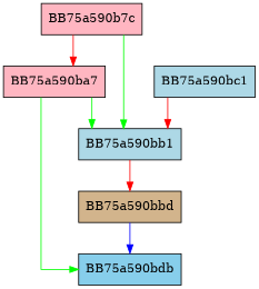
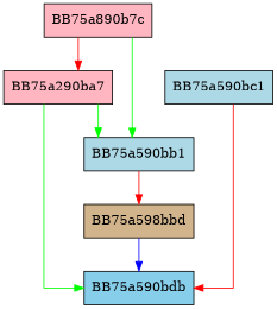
  digraph {
    fontname="DejaVu Serif"
    splines=ortho
    node [fillcolor=lightpink fontname="DejaVu Serif" shape=box style=filled]
    edge [color=red fontname="DejaVu Serif"]
-   BB75a590b7c
-   BB75a590ba7
+   BB75a590b7c [label=BB75a890b7c]
+   BB75a590ba7 [label=BB75a290ba7]
    BB75a590bb1 [fillcolor=lightblue]
    BB75a590bc1 [fillcolor=lightblue]
    BB75a590bdb [fillcolor=skyblue]
-   BB75a590bbd [fillcolor=tan]
+   BB75a590bbd [fillcolor=tan label=BB75a598bbd]
    BB75a590b7c -> BB75a590ba7
    BB75a590b7c -> BB75a590bb1 [color=green]
    BB75a590ba7 -> BB75a590bb1 [color=green]
    BB75a590ba7 -> BB75a590bdb [color=green]
    BB75a590bb1 -> BB75a590bbd
-   BB75a590bc1 -> BB75a590bb1
+   BB75a590bc1 -> BB75a590bdb
    BB75a590bbd -> BB75a590bdb [color=blue]
  }
